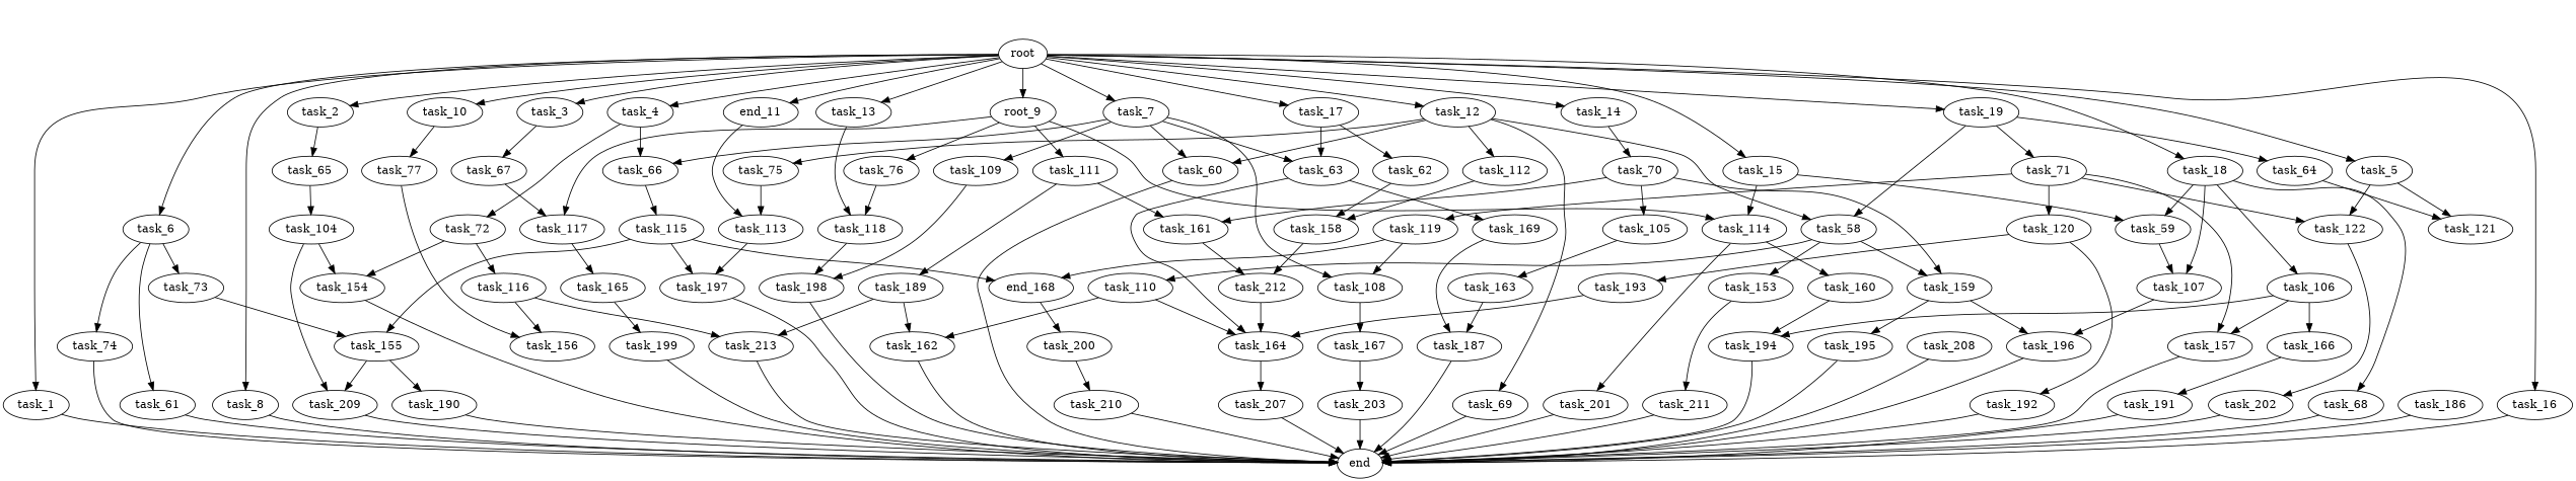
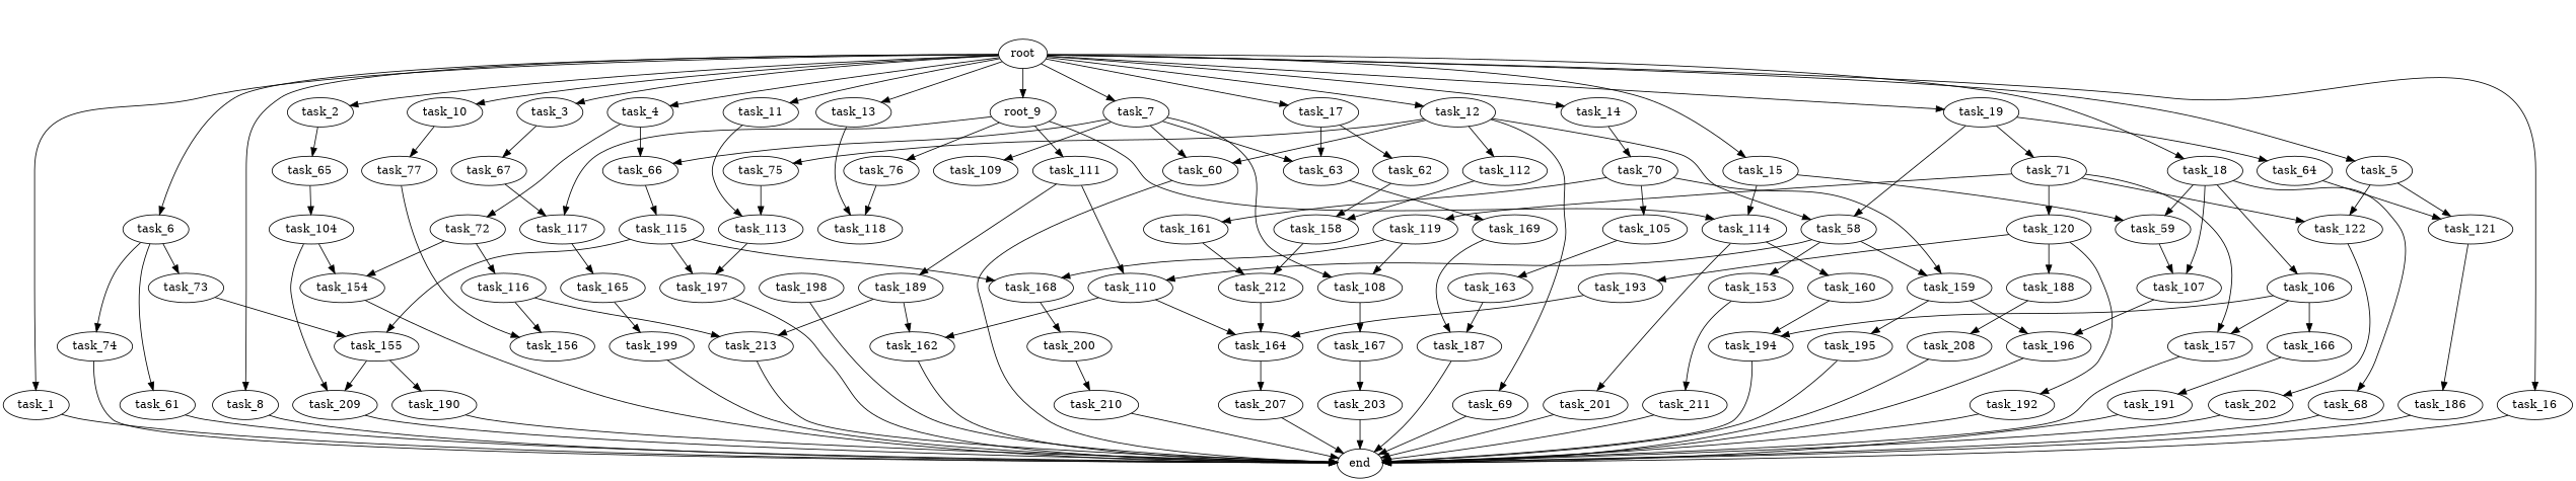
  digraph {
    root
    task_1
    task_2
    task_3
    task_4
    task_5
    task_6
    task_7
    task_8
    n10 [label=root_9]
    task_10
-   task_11 [label=end_11]
+   task_11
    task_12
    task_13
    task_14
    task_15
    task_16
    task_17
    task_18
    task_19
    end
    task_65
    task_67
    task_66
    task_72
    task_121
    task_122
    task_61
    task_73
    task_74
    task_60
    task_63
    task_108
    task_109
    task_76
    task_111
    task_114
    task_117
    task_77
    task_113
    task_58
    task_69
    task_75
    task_112
    task_118
    task_70
    task_59
    task_62
    task_68
    task_106
    task_107
    task_64
    task_71
    task_104
    task_115
    task_116
    task_154
    task_186
    task_202
    task_155
    task_164
    task_169
    task_167
    task_198
    task_161
    task_189
    task_160
    task_201
    task_165
    task_156
    task_197
    task_110
    task_153
    task_159
    task_158
    task_105
    task_157
    task_166
    task_194
    task_196
    task_119
    task_120
    task_162
    task_211
    task_195
    task_212
    task_207
    task_187
    task_209
-   task_168 [label=end_168]
+   task_168
    task_163
+   task_188
    task_192
    task_193
    task_213
    task_190
    task_191
    task_203
    task_200
    task_199
    task_208
    task_210
    root -> task_1
    root -> task_2
    root -> task_3
    root -> task_4
    root -> task_5
    root -> task_6
    root -> task_7
    root -> task_8
    root -> n10
    root -> task_10
    root -> task_11
    root -> task_12
    root -> task_13
    root -> task_14
    root -> task_15
    root -> task_16
    root -> task_17
    root -> task_18
    root -> task_19
    task_1 -> end
    task_2 -> task_65
    task_3 -> task_67
    task_4 -> task_66
    task_4 -> task_72
    task_5 -> task_121
    task_5 -> task_122
    task_6 -> task_61
    task_6 -> task_73
    task_6 -> task_74
    task_7 -> task_66
    task_7 -> task_60
    task_7 -> task_63
    task_7 -> task_108
    task_7 -> task_109
    task_8 -> end
    n10 -> task_76
    n10 -> task_111
    n10 -> task_114
    n10 -> task_117
    task_10 -> task_77
    task_11 -> task_113
    task_12 -> task_60
    task_12 -> task_58
    task_12 -> task_69
    task_12 -> task_75
    task_12 -> task_112
    task_13 -> task_118
    task_14 -> task_70
    task_15 -> task_114
    task_15 -> task_59
    task_16 -> end
    task_17 -> task_63
    task_17 -> task_62
    task_18 -> task_59
    task_18 -> task_68
    task_18 -> task_106
    task_18 -> task_107
    task_19 -> task_58
    task_19 -> task_64
    task_19 -> task_71
    task_65 -> task_104
    task_67 -> task_117
    task_66 -> task_115
    task_72 -> task_116
    task_72 -> task_154
+   task_121 -> task_186
    task_122 -> task_202
    task_61 -> end
    task_73 -> task_155
    task_74 -> end
    task_60 -> end
-   task_63 -> task_164
    task_63 -> task_169
    task_108 -> task_167
-   task_109 -> task_198
    task_76 -> task_118
-   task_111 -> task_161
+   task_111 -> task_110
    task_111 -> task_189
    task_114 -> task_160
    task_114 -> task_201
    task_117 -> task_165
    task_77 -> task_156
    task_113 -> task_197
    task_58 -> task_110
    task_58 -> task_153
    task_58 -> task_159
    task_69 -> end
    task_75 -> task_113
    task_112 -> task_158
-   task_118 -> task_198
    task_70 -> task_161
    task_70 -> task_159
    task_70 -> task_105
    task_59 -> task_107
    task_62 -> task_158
    task_68 -> end
    task_106 -> task_157
    task_106 -> task_166
    task_106 -> task_194
    task_107 -> task_196
    task_64 -> task_121
    task_71 -> task_122
    task_71 -> task_157
    task_71 -> task_119
    task_71 -> task_120
    task_104 -> task_154
    task_104 -> task_209
    task_115 -> task_155
    task_115 -> task_197
    task_115 -> task_168
    task_116 -> task_156
    task_116 -> task_213
    task_154 -> end
    task_186 -> end
    task_202 -> end
    task_155 -> task_209
    task_155 -> task_190
    task_164 -> task_207
    task_169 -> task_187
    task_167 -> task_203
    task_198 -> end
    task_161 -> task_212
    task_189 -> task_162
    task_189 -> task_213
    task_160 -> task_194
    task_201 -> end
    task_165 -> task_199
    task_197 -> end
    task_110 -> task_164
    task_110 -> task_162
    task_153 -> task_211
    task_159 -> task_196
    task_159 -> task_195
    task_158 -> task_212
    task_105 -> task_163
    task_157 -> end
    task_166 -> task_191
    task_194 -> end
    task_196 -> end
    task_119 -> task_108
    task_119 -> task_168
+   task_120 -> task_188
    task_120 -> task_192
    task_120 -> task_193
    task_162 -> end
    task_211 -> end
    task_195 -> end
    task_212 -> task_164
    task_207 -> end
    task_187 -> end
    task_209 -> end
    task_168 -> task_200
    task_163 -> task_187
+   task_188 -> task_208
    task_192 -> end
    task_193 -> task_164
    task_213 -> end
    task_190 -> end
    task_191 -> end
    task_203 -> end
    task_200 -> task_210
    task_199 -> end
    task_208 -> end
    task_210 -> end
  }
